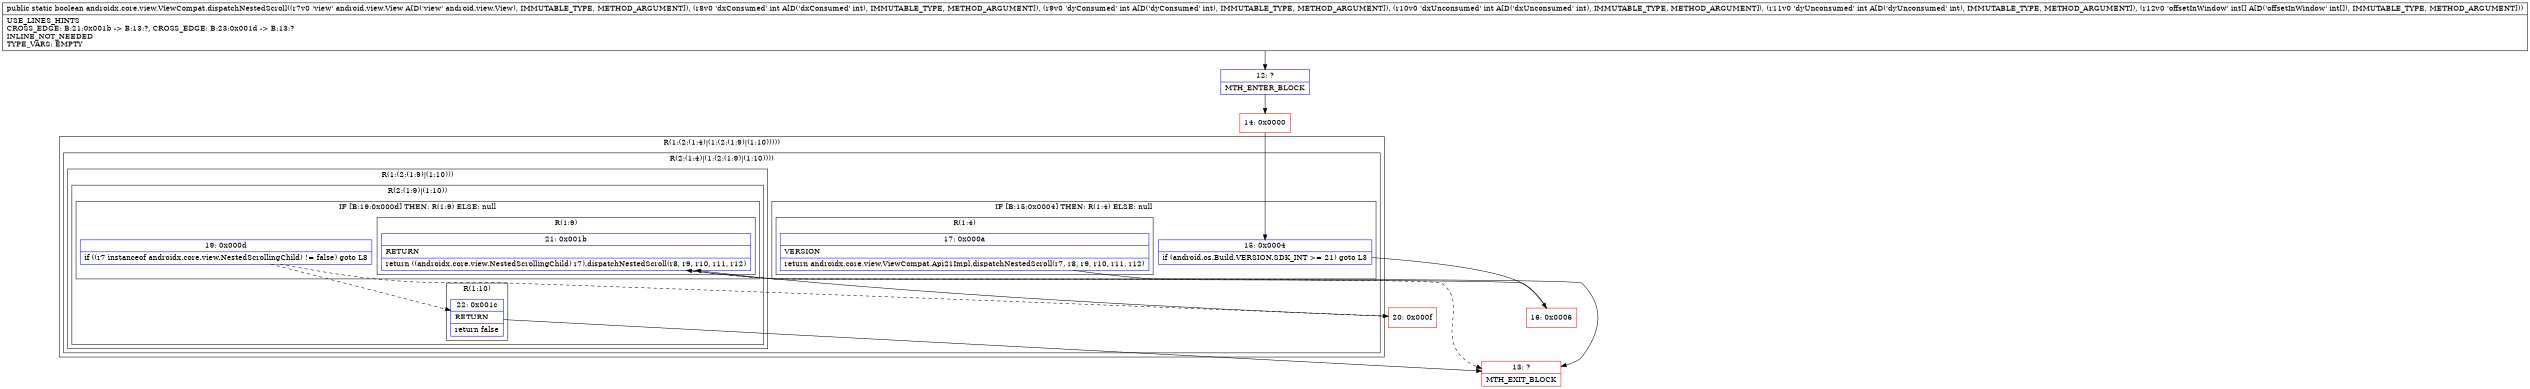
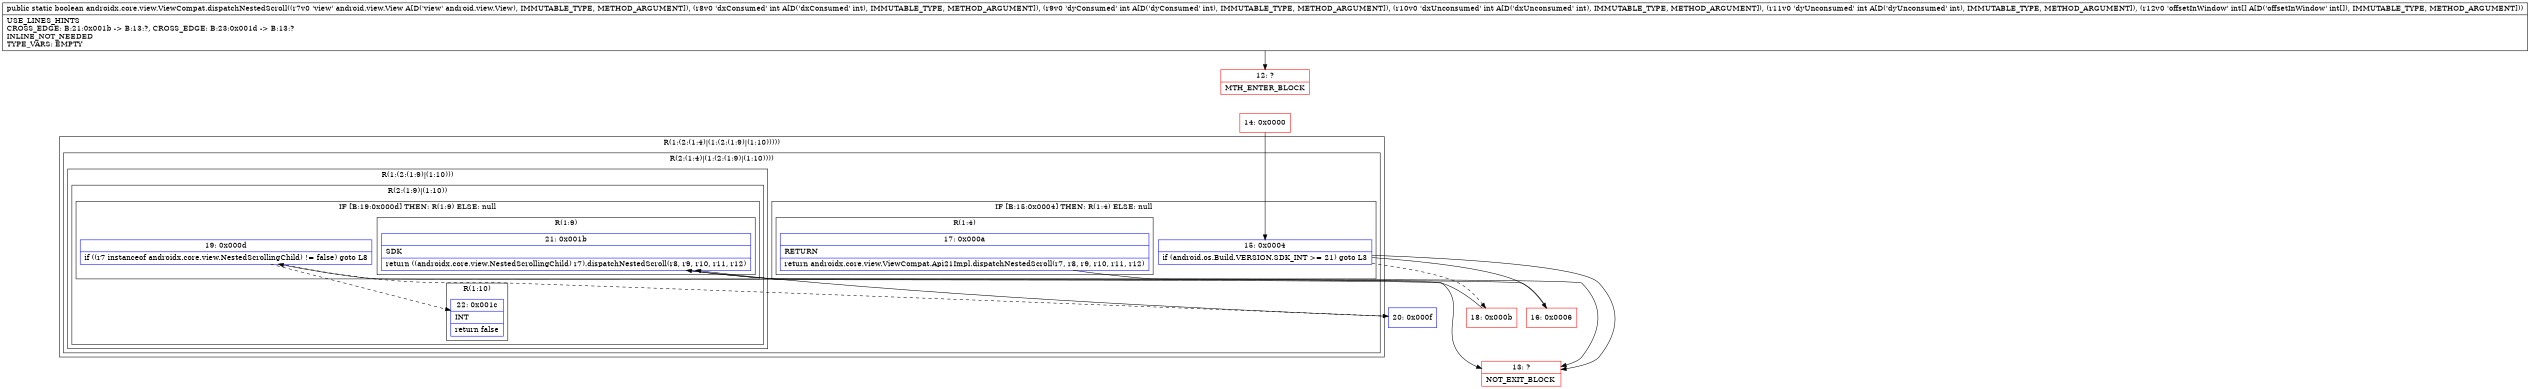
  digraph {
    node [color=red shape=record]
-   n1 [color=blue label="{17\:\ 0x000a|VERSION\l|return androidx.core.view.ViewCompat.Api21Impl.dispatchNestedScroll(r7, r8, r9, r10, r11, r12)\l}"]
+   n1 [color=blue label="{17\:\ 0x000a|RETURN\l|return androidx.core.view.ViewCompat.Api21Impl.dispatchNestedScroll(r7, r8, r9, r10, r11, r12)\l}"]
    n2 [color=blue label="{15\:\ 0x0004|if (android.os.Build.VERSION.SDK_INT \>= 21) goto L3\l}"]
-   n3 [color=blue label="{21\:\ 0x001b|RETURN\l|return ((androidx.core.view.NestedScrollingChild) r7).dispatchNestedScroll(r8, r9, r10, r11, r12)\l}"]
+   n3 [color=blue label="{21\:\ 0x001b|SDK\l|return ((androidx.core.view.NestedScrollingChild) r7).dispatchNestedScroll(r8, r9, r10, r11, r12)\l}"]
    n4 [color=blue label="{19\:\ 0x000d|if ((r7 instanceof androidx.core.view.NestedScrollingChild) != false) goto L8\l}"]
-   n5 [color=blue label="{22\:\ 0x001c|RETURN\l|return false\l}"]
-   n6 [label="{13\:\ ?|MTH_EXIT_BLOCK\l}"]
+   n5 [color=blue label="{22\:\ 0x001c|INT\l|return false\l}"]
+   n6 [label="{13\:\ ?|NOT_EXIT_BLOCK\l}"]
    n7 [label="{16\:\ 0x0006}"]
-   n9 [label="{20\:\ 0x000f}"]
-   n10 [color=blue label="{12\:\ ?|MTH_ENTER_BLOCK\l}"]
+   n8 [label="{18\:\ 0x000b}"]
+   n9 [color=blue label="{20\:\ 0x000f}"]
+   n10 [label="{12\:\ ?|MTH_ENTER_BLOCK\l}"]
    n11 [label="{14\:\ 0x0000}"]
    n12 [label="{public static boolean androidx.core.view.ViewCompat.dispatchNestedScroll((r7v0 'view' android.view.View A[D('view' android.view.View), IMMUTABLE_TYPE, METHOD_ARGUMENT]), (r8v0 'dxConsumed' int A[D('dxConsumed' int), IMMUTABLE_TYPE, METHOD_ARGUMENT]), (r9v0 'dyConsumed' int A[D('dyConsumed' int), IMMUTABLE_TYPE, METHOD_ARGUMENT]), (r10v0 'dxUnconsumed' int A[D('dxUnconsumed' int), IMMUTABLE_TYPE, METHOD_ARGUMENT]), (r11v0 'dyUnconsumed' int A[D('dyUnconsumed' int), IMMUTABLE_TYPE, METHOD_ARGUMENT]), (r12v0 'offsetInWindow' int[] A[D('offsetInWindow' int[]), IMMUTABLE_TYPE, METHOD_ARGUMENT]))  | USE_LINES_HINTS\lCROSS_EDGE: B:21:0x001b \-\> B:13:?, CROSS_EDGE: B:23:0x001d \-\> B:13:?\lINLINE_NOT_NEEDED\lTYPE_VARS: EMPTY\l}" color=""]
    subgraph cluster_1 {
      label="R(1:(2:(1:4)|(1:(2:(1:9)|(1:10)))))"
      subgraph cluster_2 {
        label="R(2:(1:4)|(1:(2:(1:9)|(1:10))))"
        subgraph cluster_3 {
          label="IF [B:15:0x0004] THEN: R(1:4) ELSE: null"
          n2
          subgraph cluster_4 {
            label="R(1:4)"
            n1
          }
        }
        subgraph cluster_5 {
          label="R(1:(2:(1:9)|(1:10)))"
          subgraph cluster_6 {
            label="R(2:(1:9)|(1:10))"
            subgraph cluster_7 {
              label="IF [B:19:0x000d] THEN: R(1:9) ELSE: null"
              n4
              subgraph cluster_8 {
                label="R(1:9)"
                n3
              }
            }
            subgraph cluster_9 {
              label="R(1:10)"
              n5
            }
          }
        }
      }
    }
    n1 -> n6
    n2 -> n7
-   n3 -> n6 [style=dashed]
+   n2 -> n8 [style=dashed]
+   n3 -> n6
    n4 -> n5 [style=dashed]
    n4 -> n9 [style=dashed]
-   n5 -> n6
+   n2 -> n6
    n7 -> n3
+   n8 -> n4
    n9 -> n3
-   n10 -> n11
    n11 -> n2
    n12 -> n10
  }
